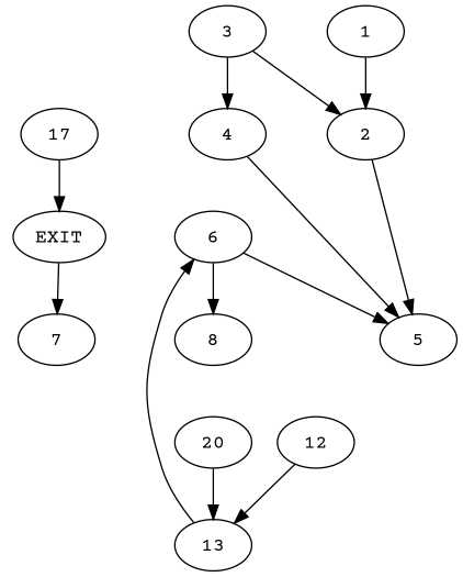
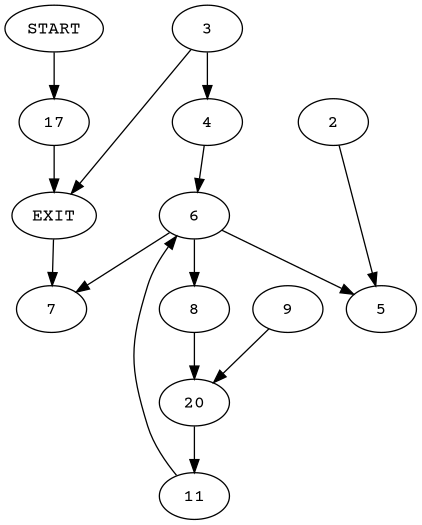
  digraph {
    fontname="Courier Prime"
    node [fontname="Courier Prime"]
    edge [fontname="Courier Prime"]
+   n1 [label=START]
    n2 [label=17]
-   1
    2
    n5 [label=EXIT]
    7
    5
    3
    4
    6
    8
    n12 [label=20]
-   11 [label=13]
-   12
+   9
+   11
+   n1 -> n2
    n2 -> n5
-   1 -> 2
    2 -> 5
    n5 -> 7
-   3 -> 2
+   3 -> n5
    3 -> 4
-   4 -> 5
+   4 -> 6
+   6 -> 7
    6 -> 5
    6 -> 8
+   8 -> n12
    n12 -> 11
+   9 -> n12
    11 -> 6
-   12 -> 11
  }
